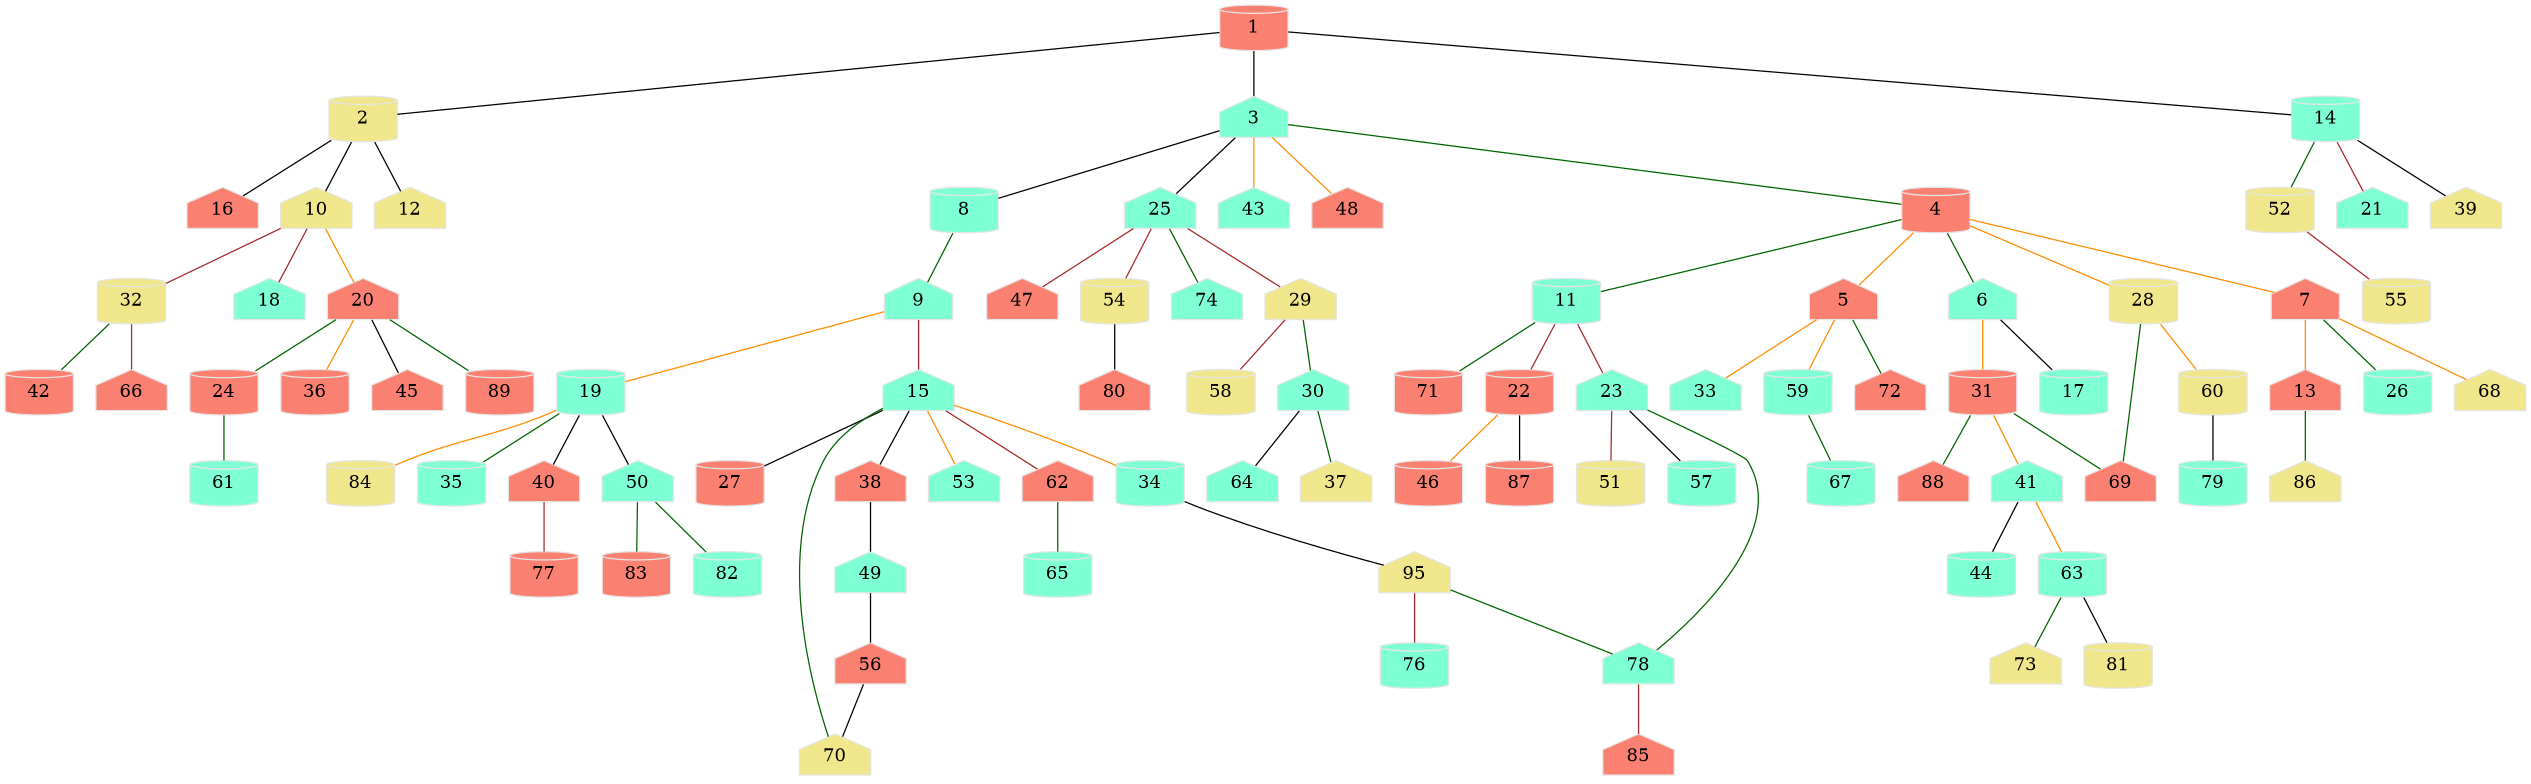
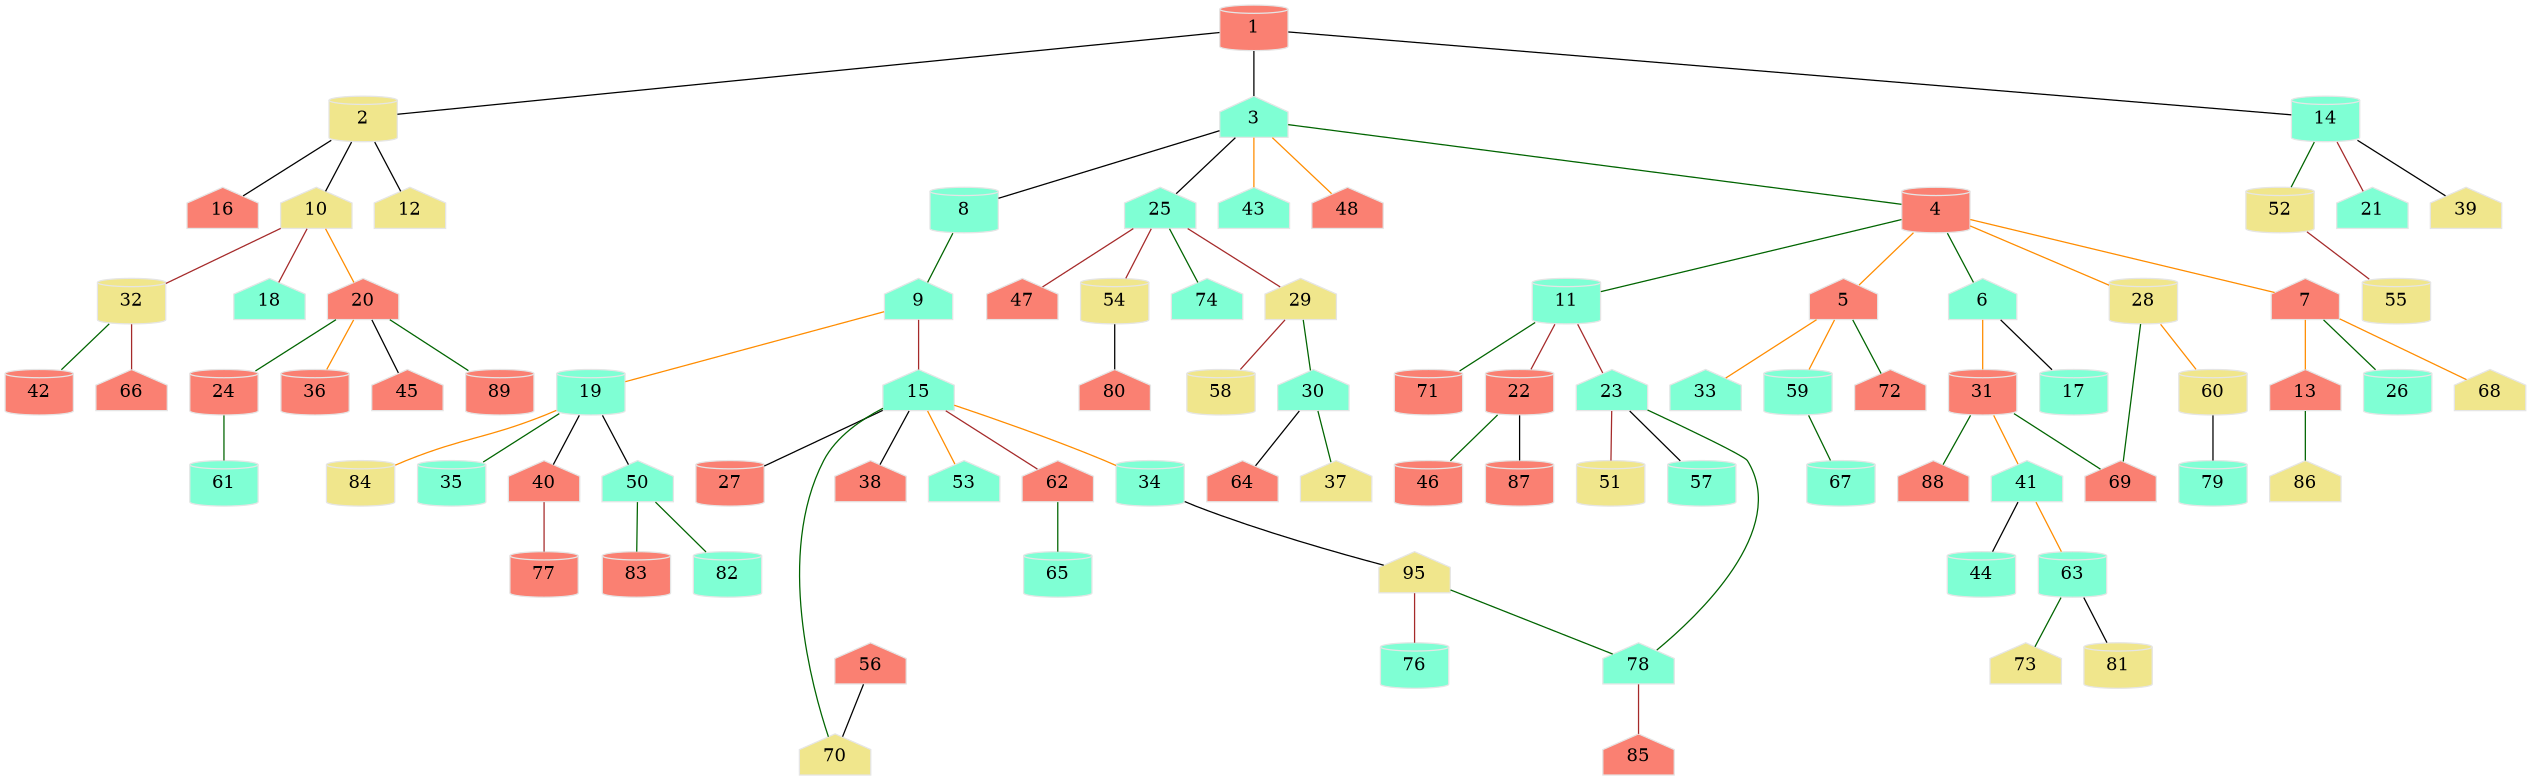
  graph {
    node [color=gray90 fillcolor=aquamarine shape=house style=filled]
    edge [color=darkgreen]
    1 [fillcolor=salmon shape=cylinder]
    2 [fillcolor=khaki shape=cylinder]
    3
    14 [shape=cylinder]
    10 [fillcolor=khaki]
    12 [fillcolor=khaki]
    16 [fillcolor=salmon]
    4 [fillcolor=salmon shape=cylinder]
    8 [shape=cylinder]
    25
    43
    48 [fillcolor=salmon]
    21
    39 [fillcolor=khaki]
    52 [fillcolor=khaki shape=cylinder]
    18
    20 [fillcolor=salmon]
    32 [fillcolor=khaki shape=cylinder]
    5 [fillcolor=salmon]
    6
    7 [fillcolor=salmon]
    11 [shape=cylinder]
    28 [fillcolor=khaki shape=cylinder]
    9
    29 [fillcolor=khaki]
    47 [fillcolor=salmon]
    54 [fillcolor=khaki shape=cylinder]
    74
    33
    59 [shape=cylinder]
    72 [fillcolor=salmon]
    17 [shape=cylinder]
    31 [fillcolor=salmon shape=cylinder]
    13 [fillcolor=salmon]
    26 [shape=cylinder]
    68 [fillcolor=khaki]
    22 [fillcolor=salmon shape=cylinder]
    23
    71 [fillcolor=salmon shape=cylinder]
    60 [fillcolor=khaki shape=cylinder]
    69 [fillcolor=salmon]
    67 [shape=cylinder]
    41
    88 [fillcolor=salmon]
    86 [fillcolor=khaki]
    15
    19 [shape=cylinder]
    27 [fillcolor=salmon shape=cylinder]
    34 [shape=cylinder]
    38 [fillcolor=salmon]
    53
    62 [fillcolor=salmon]
    70 [fillcolor=khaki]
    35 [shape=cylinder]
    40 [fillcolor=salmon]
    50
    84 [fillcolor=khaki shape=cylinder]
    24 [fillcolor=salmon shape=cylinder]
    36 [fillcolor=salmon shape=cylinder]
    45 [fillcolor=salmon]
    89 [fillcolor=salmon shape=cylinder]
    42 [fillcolor=salmon shape=cylinder]
    66 [fillcolor=salmon]
    46 [fillcolor=salmon shape=cylinder]
    87 [fillcolor=salmon shape=cylinder]
    51 [fillcolor=khaki shape=cylinder]
    57 [shape=cylinder]
    78
    55 [fillcolor=khaki shape=cylinder]
    n70 [fillcolor=khaki label=95]
-   49
    65 [shape=cylinder]
    77 [fillcolor=salmon shape=cylinder]
    82 [shape=cylinder]
    83 [fillcolor=salmon shape=cylinder]
    61 [shape=cylinder]
    85 [fillcolor=salmon]
    30
    58 [fillcolor=khaki shape=cylinder]
    80 [fillcolor=salmon]
    79 [shape=cylinder]
    37 [fillcolor=khaki]
-   64
+   64 [fillcolor=salmon]
    44 [shape=cylinder]
    63 [shape=cylinder]
    76 [shape=cylinder]
    56 [fillcolor=salmon]
    73 [fillcolor=khaki]
    81 [fillcolor=khaki shape=cylinder]
    1 -- 2 [color=black]
    1 -- 3 [color=black]
    1 -- 14 [color=black]
    2 -- 10 [color=black]
    2 -- 12 [color=black]
    2 -- 16 [color=black]
    3 -- 4
    3 -- 8 [color=black]
    3 -- 25 [color=black]
    3 -- 43 [color=darkorange]
    3 -- 48 [color=darkorange]
    14 -- 21 [color=brown]
    14 -- 39 [color=black]
    14 -- 52
    10 -- 18 [color=brown]
    10 -- 20 [color=darkorange]
    10 -- 32 [color=brown]
    4 -- 5 [color=darkorange]
    4 -- 6
    4 -- 7 [color=darkorange]
    4 -- 11
    4 -- 28 [color=darkorange]
    8 -- 9
    25 -- 29 [color=brown]
    25 -- 47 [color=brown]
    25 -- 54 [color=brown]
    25 -- 74
    52 -- 55 [color=brown]
    20 -- 24
    20 -- 36 [color=darkorange]
    20 -- 45 [color=black]
    20 -- 89
    32 -- 42
    32 -- 66 [color=brown]
    5 -- 33 [color=darkorange]
    5 -- 59 [color=darkorange]
    5 -- 72
    6 -- 17 [color=black]
    6 -- 31 [color=darkorange]
    7 -- 13 [color=darkorange]
    7 -- 26
    7 -- 68 [color=darkorange]
    11 -- 22 [color=brown]
    11 -- 23 [color=brown]
    11 -- 71
    28 -- 60 [color=darkorange]
    28 -- 69
    9 -- 15 [color=brown]
    9 -- 19 [color=darkorange]
    29 -- 30
    29 -- 58 [color=brown]
    54 -- 80 [color=black]
    59 -- 67
    31 -- 69
    31 -- 41 [color=darkorange]
    31 -- 88
    13 -- 86
-   22 -- 46 [color=darkorange]
+   22 -- 46
    22 -- 87 [color=black]
    23 -- 51 [color=brown]
    23 -- 57 [color=black]
    23 -- 78
    60 -- 79 [color=black]
    41 -- 44 [color=black]
    41 -- 63 [color=darkorange]
    15 -- 27 [color=black]
    15 -- 34 [color=darkorange]
    15 -- 38 [color=black]
    15 -- 53 [color=darkorange]
    15 -- 62 [color=brown]
    15 -- 70
    19 -- 35
    19 -- 40 [color=black]
    19 -- 50 [color=black]
    19 -- 84 [color=darkorange]
    34 -- n70 [color=black]
-   38 -- 49 [color=black]
    62 -- 65
    40 -- 77 [color=brown]
    50 -- 82
    50 -- 83
    24 -- 61
    78 -- 85 [color=brown]
    n70 -- 78
    n70 -- 76 [color=brown]
-   49 -- 56 [color=black]
    30 -- 37
    30 -- 64 [color=black]
    63 -- 73
    63 -- 81 [color=black]
    56 -- 70 [color=black]
  }
